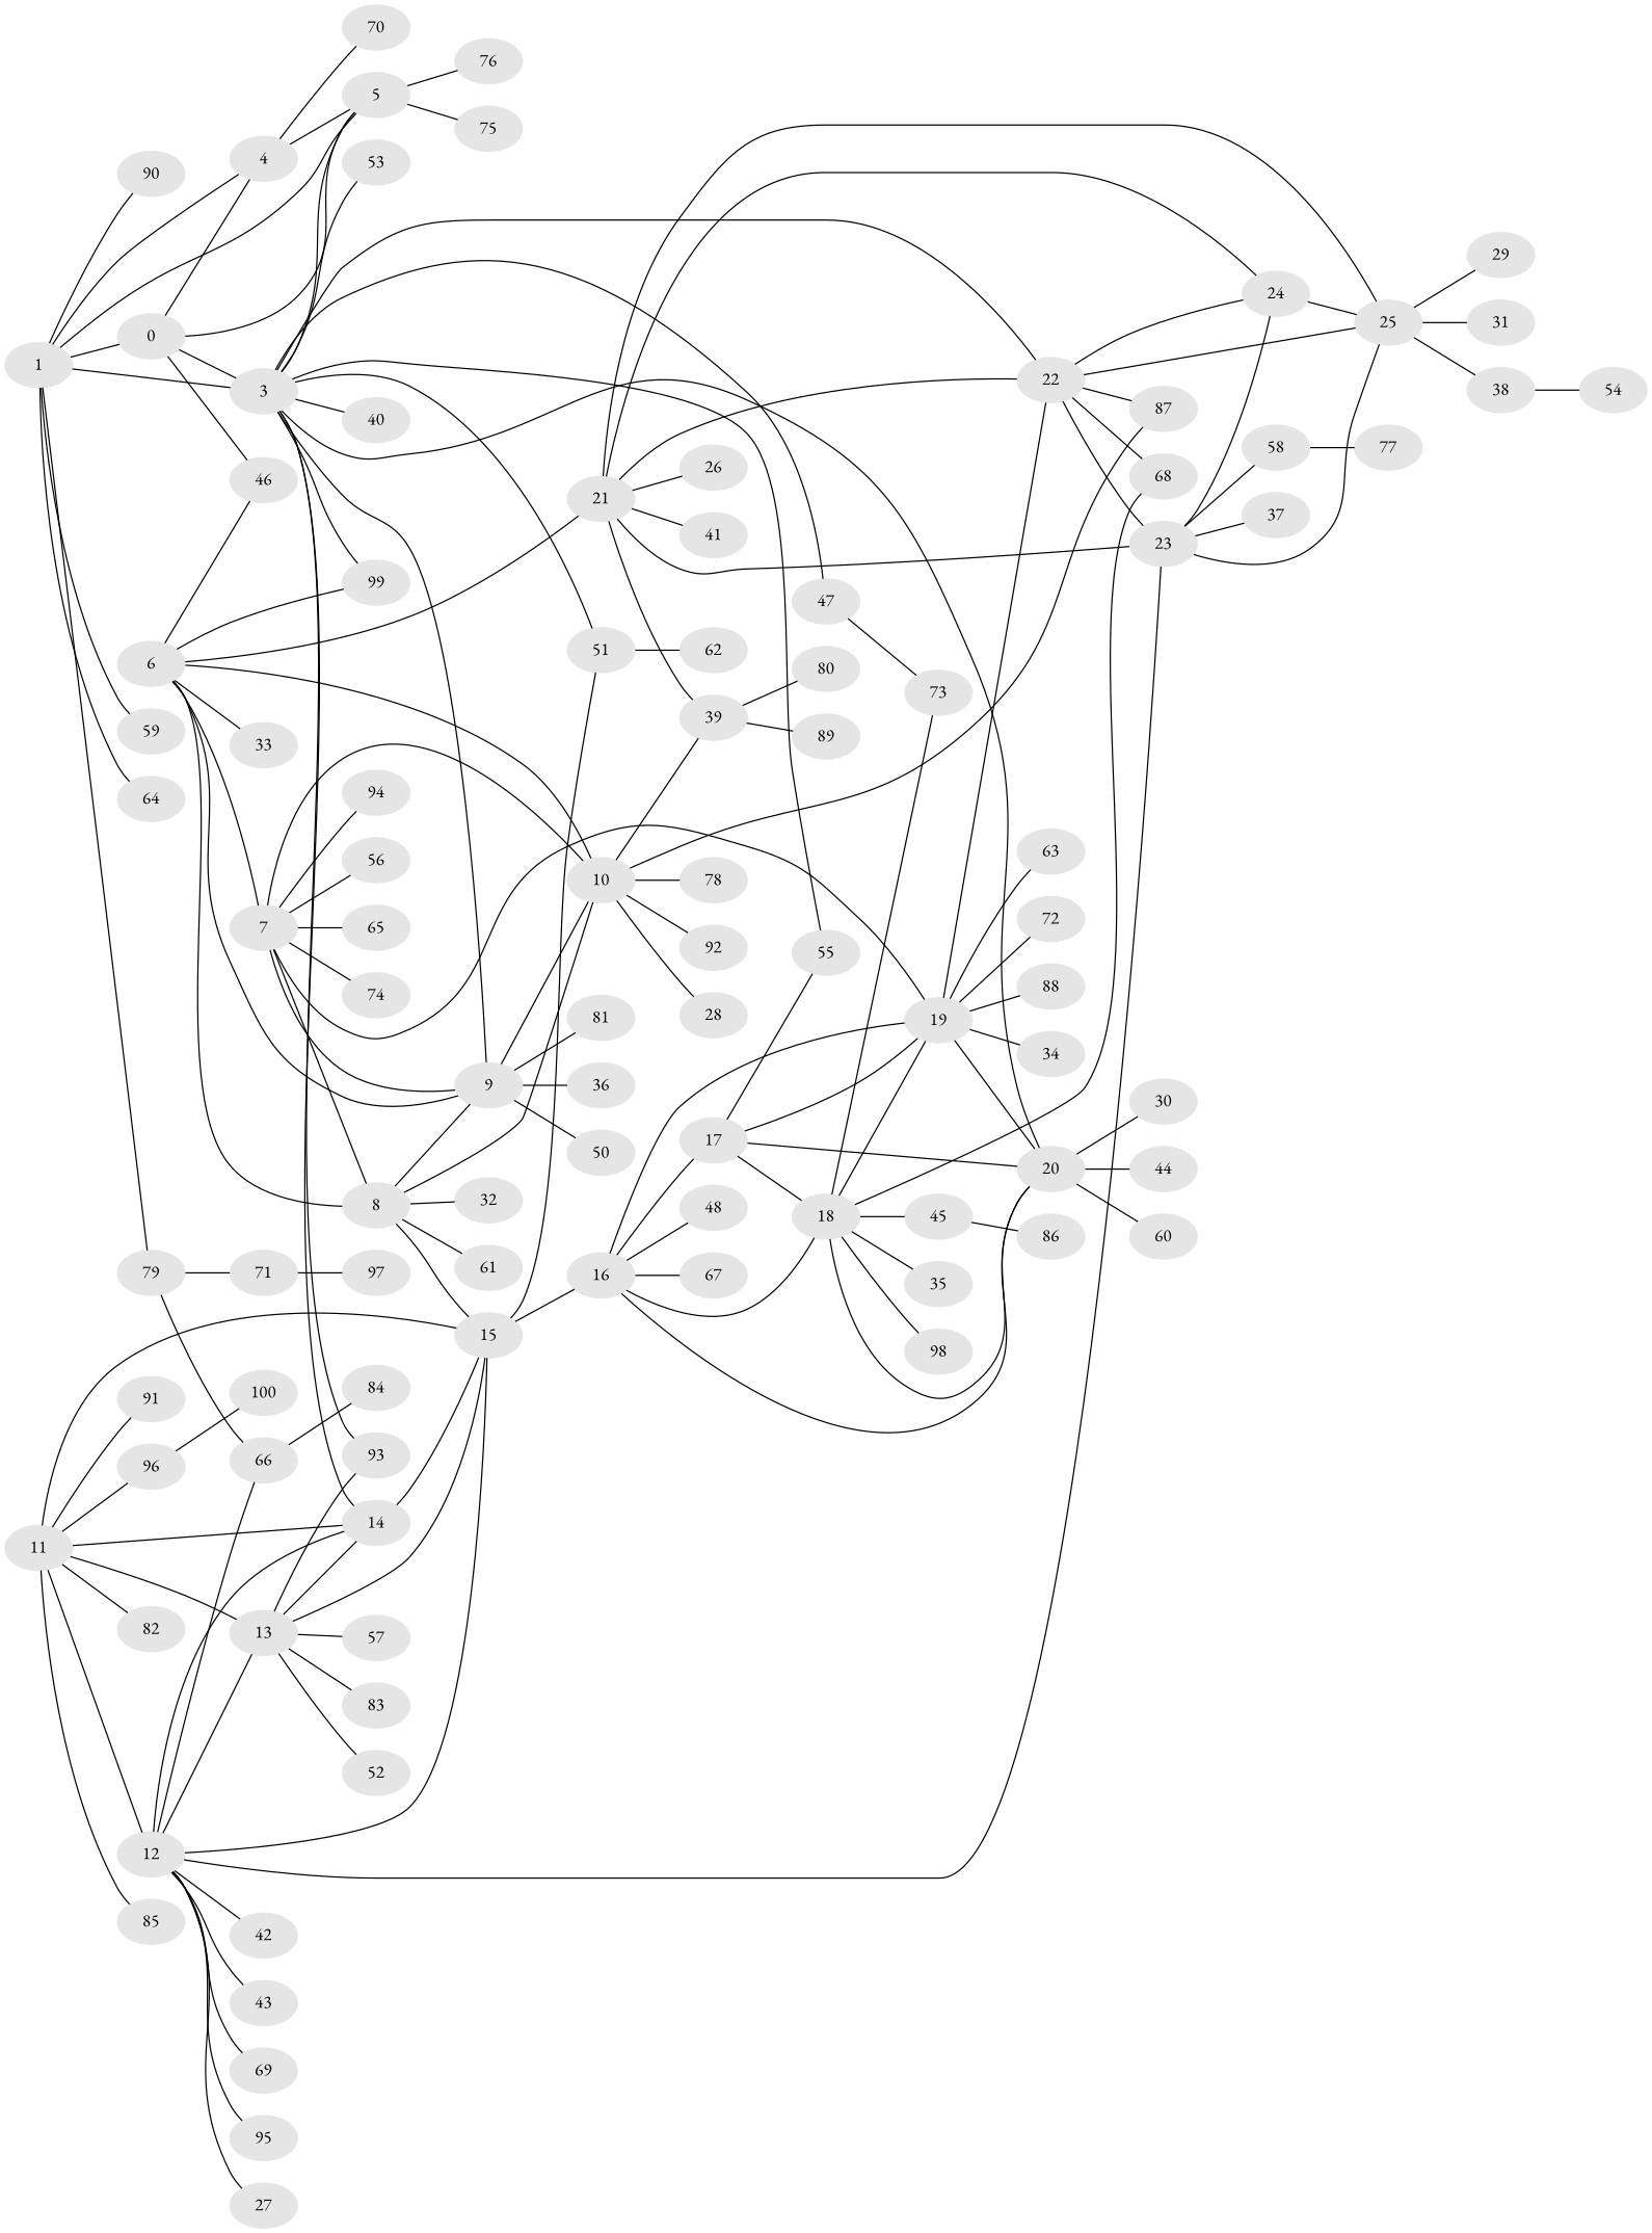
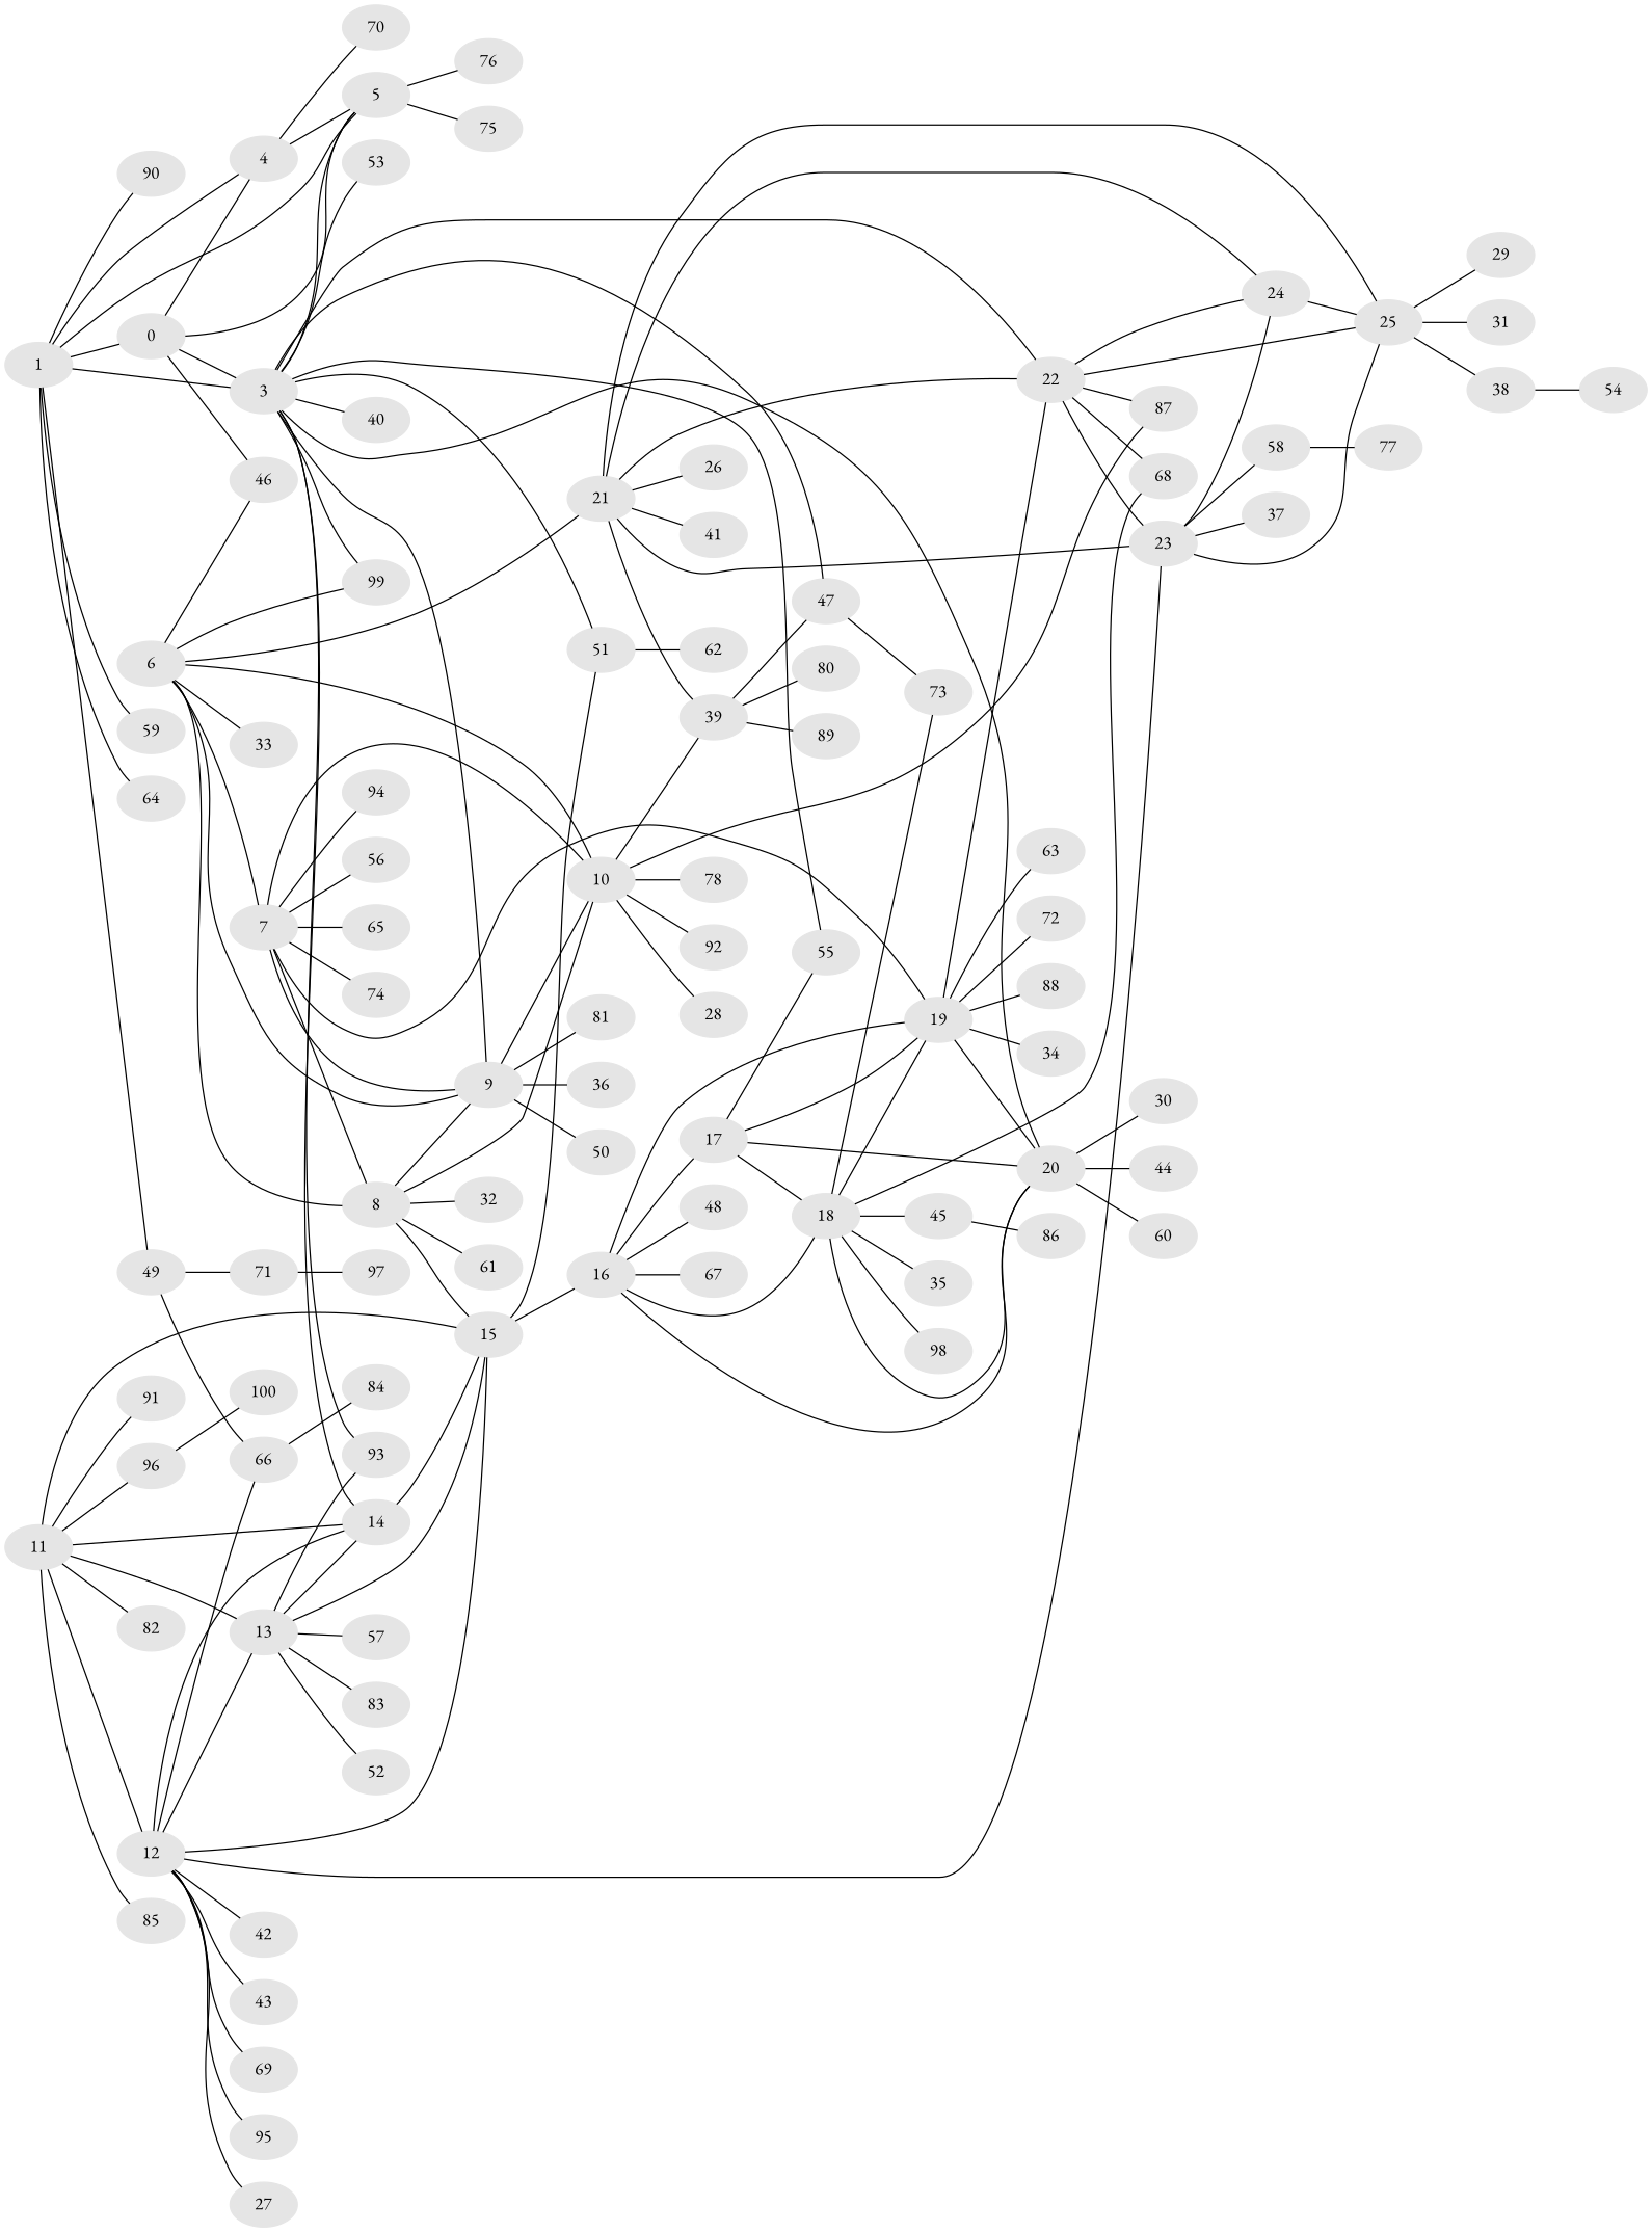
  graph {
    fontname="EB Garamond"
    rankdir=LR
    node [color=gray90 fontname="EB Garamond" style=filled]
    edge [fontname="EB Garamond"]
    n1 [label=0]
    1
    3
    4
    5
-   49 [label=79]
+   49
    59
    64
    90
    46
    9
    14
    20
    22
    40
    47
    51
    53
    55
    93
    99
    70
    75
    76
    66
    71
    10
    36
    50
    81
    15
    30
    44
    60
    87
    23
    68
    24
    25
    73
    62
    6
    7
    8
    21
    33
    19
    56
    65
    74
    94
    32
    61
    28
    39
    78
    92
    26
    41
    34
    63
    72
    88
    16
    80
    89
    11
    12
    13
    82
    85
    91
    96
    27
    42
    43
    69
    95
    52
    57
    83
    100
    37
    58
    84
    17
    18
    48
    67
    35
    45
    98
    86
    29
    31
    38
    77
    54
    97
    n1 -- 3
    n1 -- 4
    n1 -- 5
    n1 -- 46
    1 -- n1
    1 -- 3
    1 -- 4
    1 -- 5
    1 -- 49
    1 -- 59
    1 -- 64
    1 -- 90
    3 -- 5
    3 -- 9
    3 -- 14
    3 -- 20
    3 -- 22
    3 -- 40
    3 -- 47
    3 -- 51
    3 -- 53
    3 -- 55
    3 -- 93
    3 -- 99
    4 -- 5
    4 -- 70
    5 -- 75
    5 -- 76
    49 -- 66
    49 -- 71
    9 -- 10
    9 -- 36
    9 -- 50
    9 -- 81
    14 -- 15
    20 -- 30
    20 -- 44
    20 -- 60
    22 -- 87
    22 -- 23
    22 -- 68
    22 -- 24
    22 -- 25
    47 -- 73
    51 -- 62
    66 -- 84
    71 -- 97
    10 -- 87
    10 -- 28
    10 -- 39
    10 -- 78
    10 -- 92
    15 -- 51
    15 -- 16
    23 -- 24
    23 -- 25
    23 -- 37
    23 -- 58
    24 -- 25
    25 -- 29
    25 -- 31
    25 -- 38
    6 -- 46
    6 -- 9
    6 -- 99
    6 -- 10
    6 -- 7
    6 -- 8
    6 -- 21
    6 -- 33
    7 -- 9
    7 -- 10
    7 -- 8
    7 -- 19
    7 -- 56
    7 -- 65
    7 -- 74
    7 -- 94
    8 -- 9
    8 -- 10
    8 -- 15
    8 -- 32
    8 -- 61
    21 -- 22
    21 -- 23
    21 -- 24
    21 -- 25
    21 -- 39
    21 -- 26
    21 -- 41
    19 -- 20
    19 -- 22
    19 -- 34
    19 -- 63
    19 -- 72
    19 -- 88
+   39 -- 47
    39 -- 80
    39 -- 89
    16 -- 20
    16 -- 19
    16 -- 17
    16 -- 18
    16 -- 48
    16 -- 67
    11 -- 14
    11 -- 15
    11 -- 12
    11 -- 13
    11 -- 82
    11 -- 85
    11 -- 91
    11 -- 96
    12 -- 14
    12 -- 66
    12 -- 15
    12 -- 23
    12 -- 13
    12 -- 27
    12 -- 42
    12 -- 43
    12 -- 69
    12 -- 95
    13 -- 14
    13 -- 93
    13 -- 15
    13 -- 52
    13 -- 57
    13 -- 83
    96 -- 100
    58 -- 77
    17 -- 20
    17 -- 55
    17 -- 19
    17 -- 18
    18 -- 20
    18 -- 68
    18 -- 73
    18 -- 19
    18 -- 35
    18 -- 45
    18 -- 98
    45 -- 86
    38 -- 54
  }
